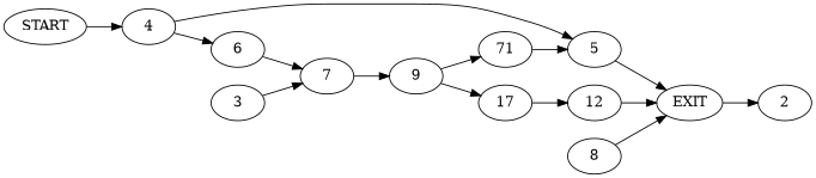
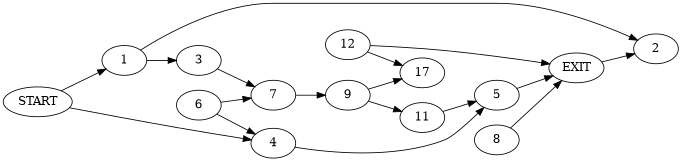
  digraph {
    rankdir=LR
    n1 [label=START]
+   1
    4
    2
    3
    5
    6
    7
    n9 [label=EXIT]
    9
    8
    n12 [label=17]
-   11 [label=71]
+   11
    12
+   n1 -> 1
    n1 -> 4
+   1 -> 2
+   1 -> 3
    4 -> 5
-   4 -> 6
+   6 -> 4
    3 -> 7
    5 -> n9
    6 -> 7
    7 -> 9
    n9 -> 2
    9 -> n12
    9 -> 11
    8 -> n9
-   n12 -> 12
+   12 -> n12
    11 -> 5
    12 -> n9
  }
